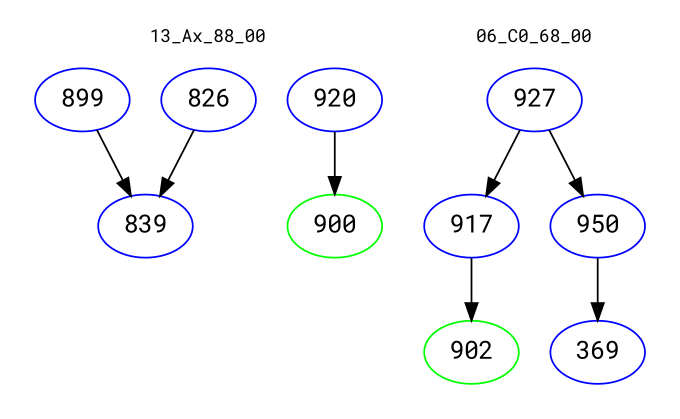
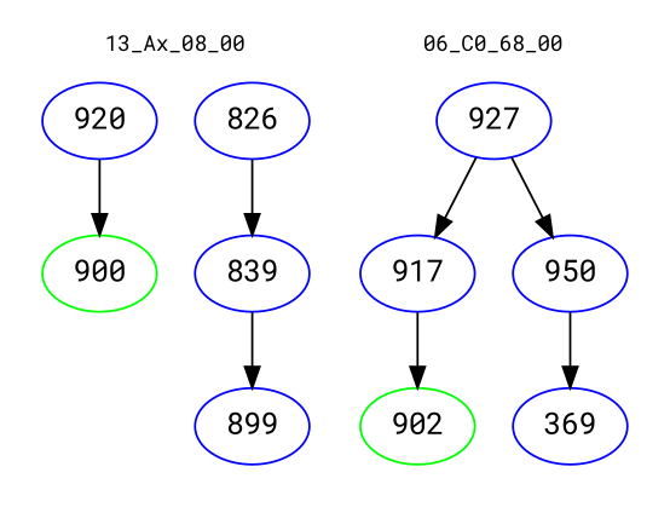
  digraph {
    fontname="Roboto Mono"
    node [color=blue fontname="Roboto Mono"]
    edge [color=black fontname="Roboto Mono"]
    n1 [label=826]
    n2 [label=920]
    n3 [label=839]
    n4 [color=green label=900]
    n5 [label=899]
    n6 [label=927]
    n7 [label=917]
    n8 [label=950]
    n9 [color=green label=902]
    n10 [label=369]
    subgraph cluster_1 {
      color=white
      fontsize=10
-     label="13_Ax_88_00"
+     label="13_Ax_08_00"
      n1
      n2
      n3
      n4
      n5
    }
    subgraph cluster_2 {
      color=white
      fontsize=10
      label="06_C0_68_00"
      n6
      n7
      n8
      n9
      n10
    }
    n1 -> n3
    n2 -> n4
-   n5 -> n3
+   n3 -> n5
    n6 -> n7
    n6 -> n8
    n7 -> n9
    n8 -> n10
  }
